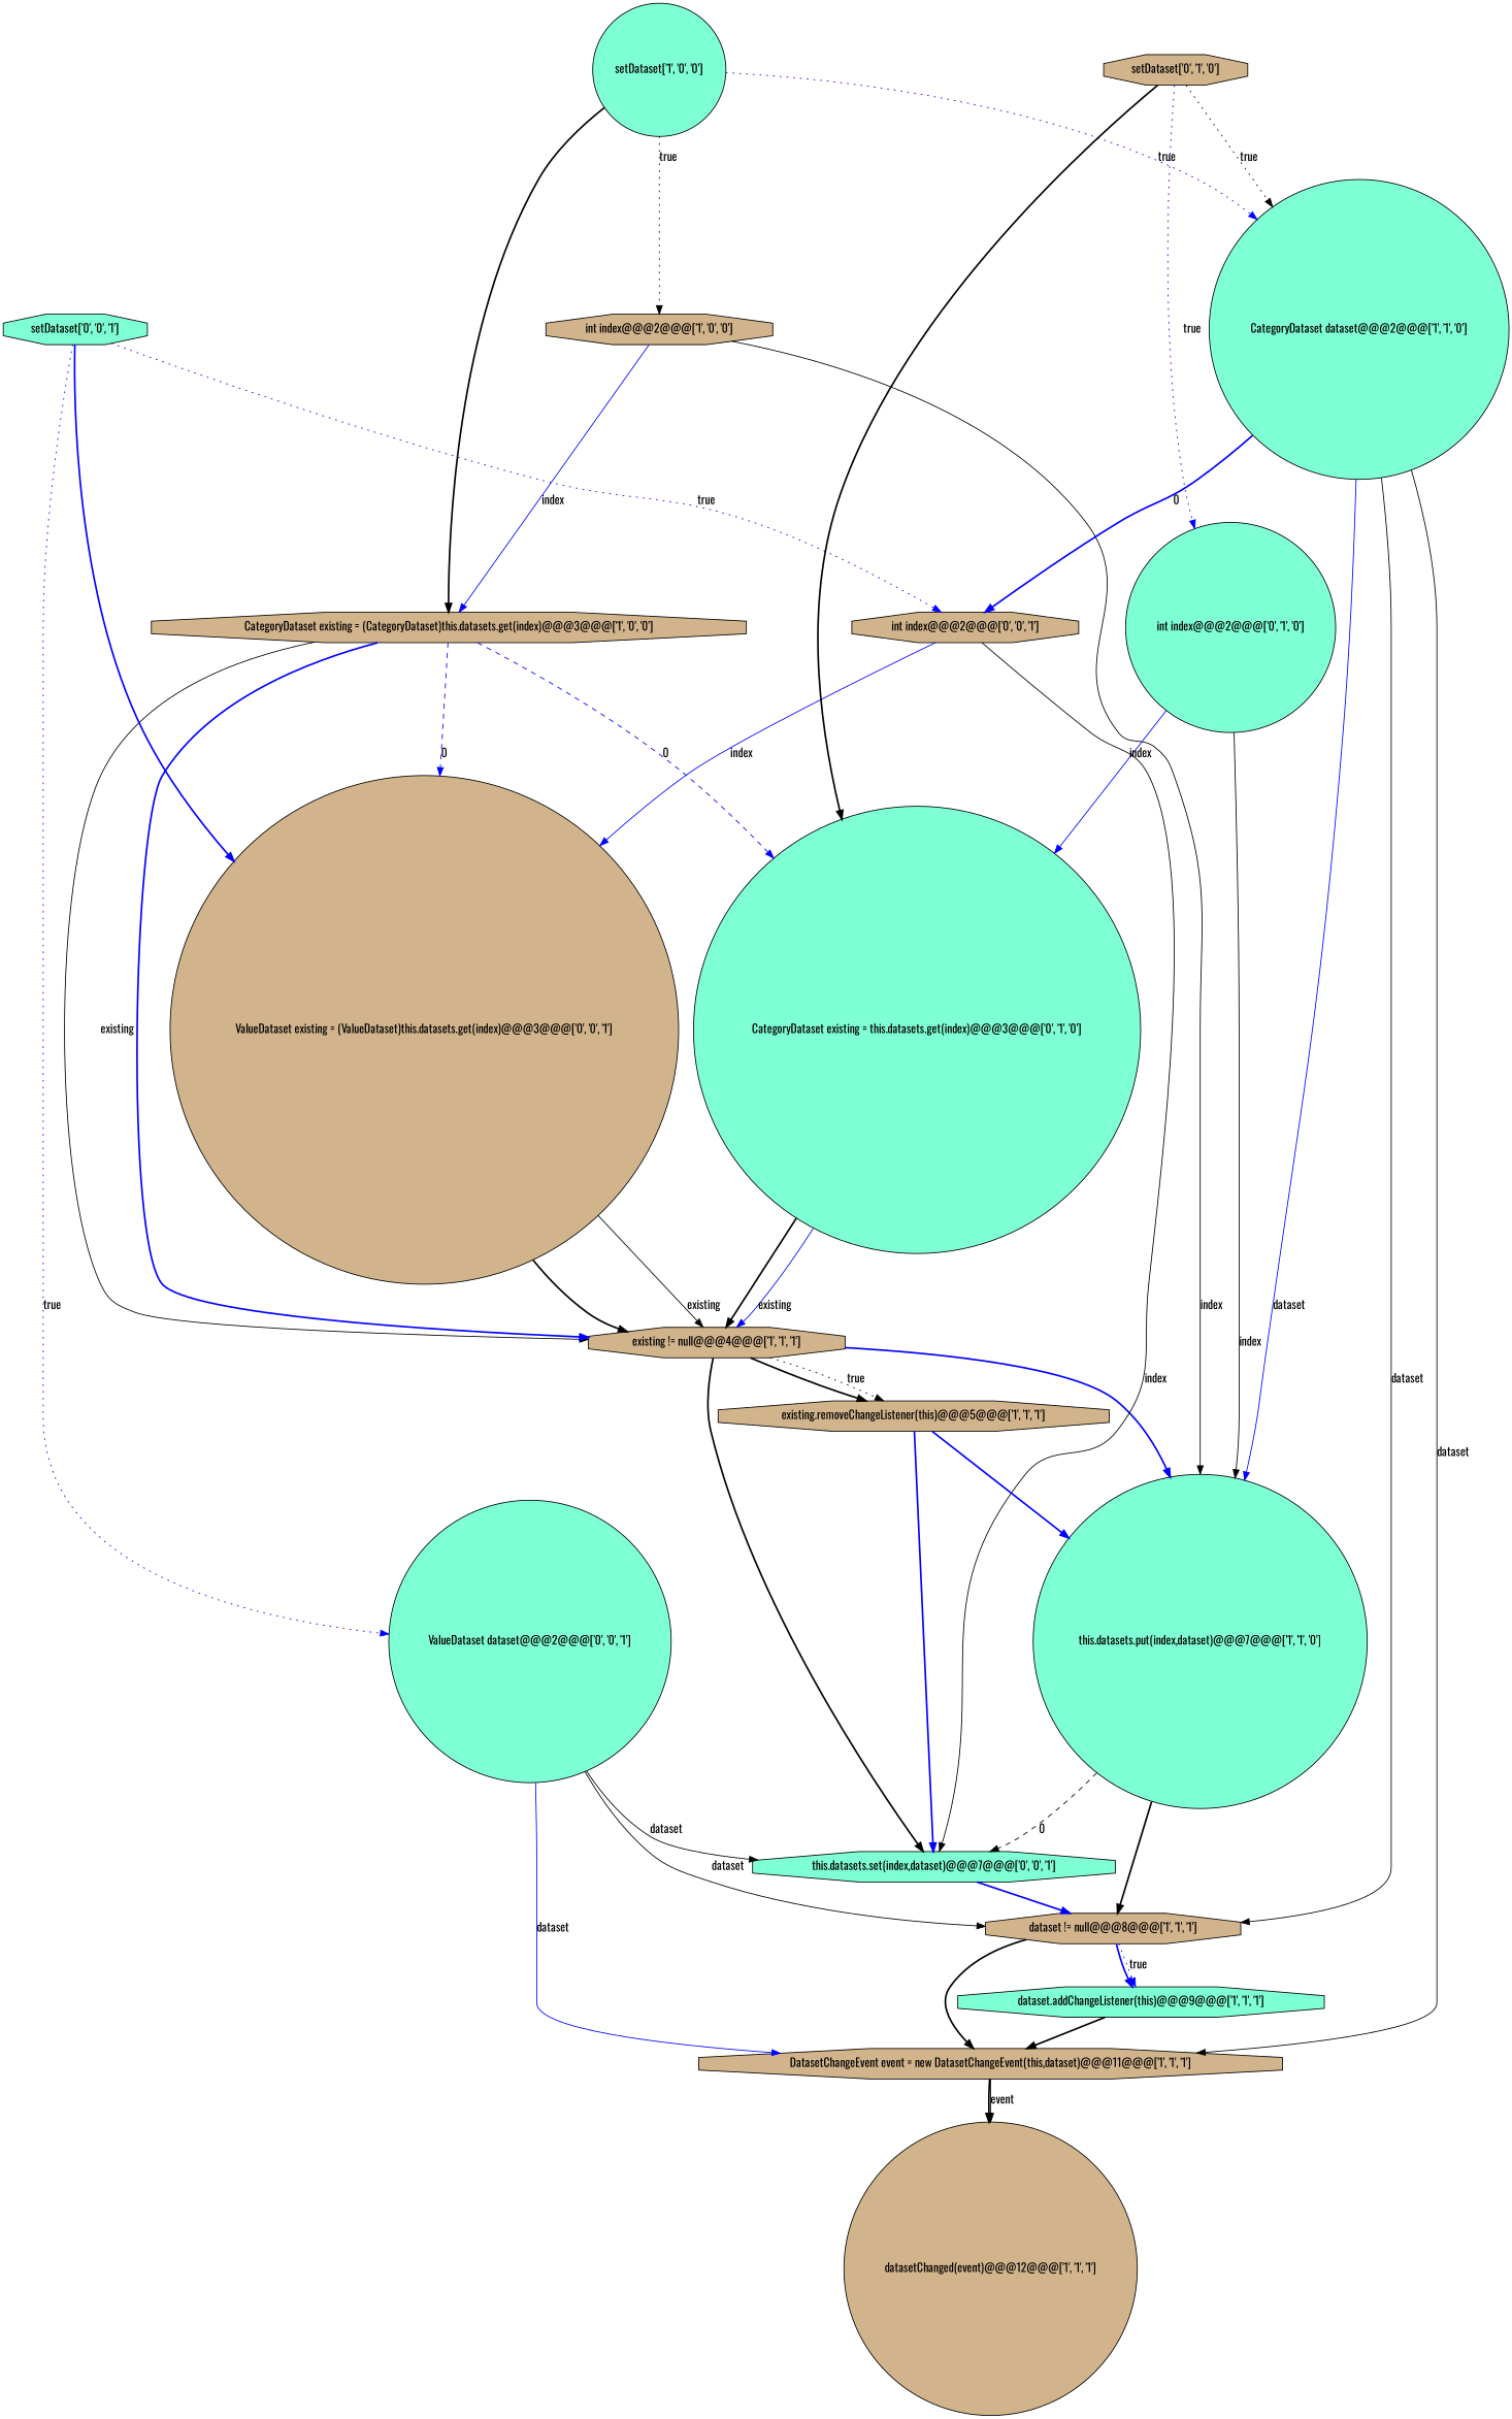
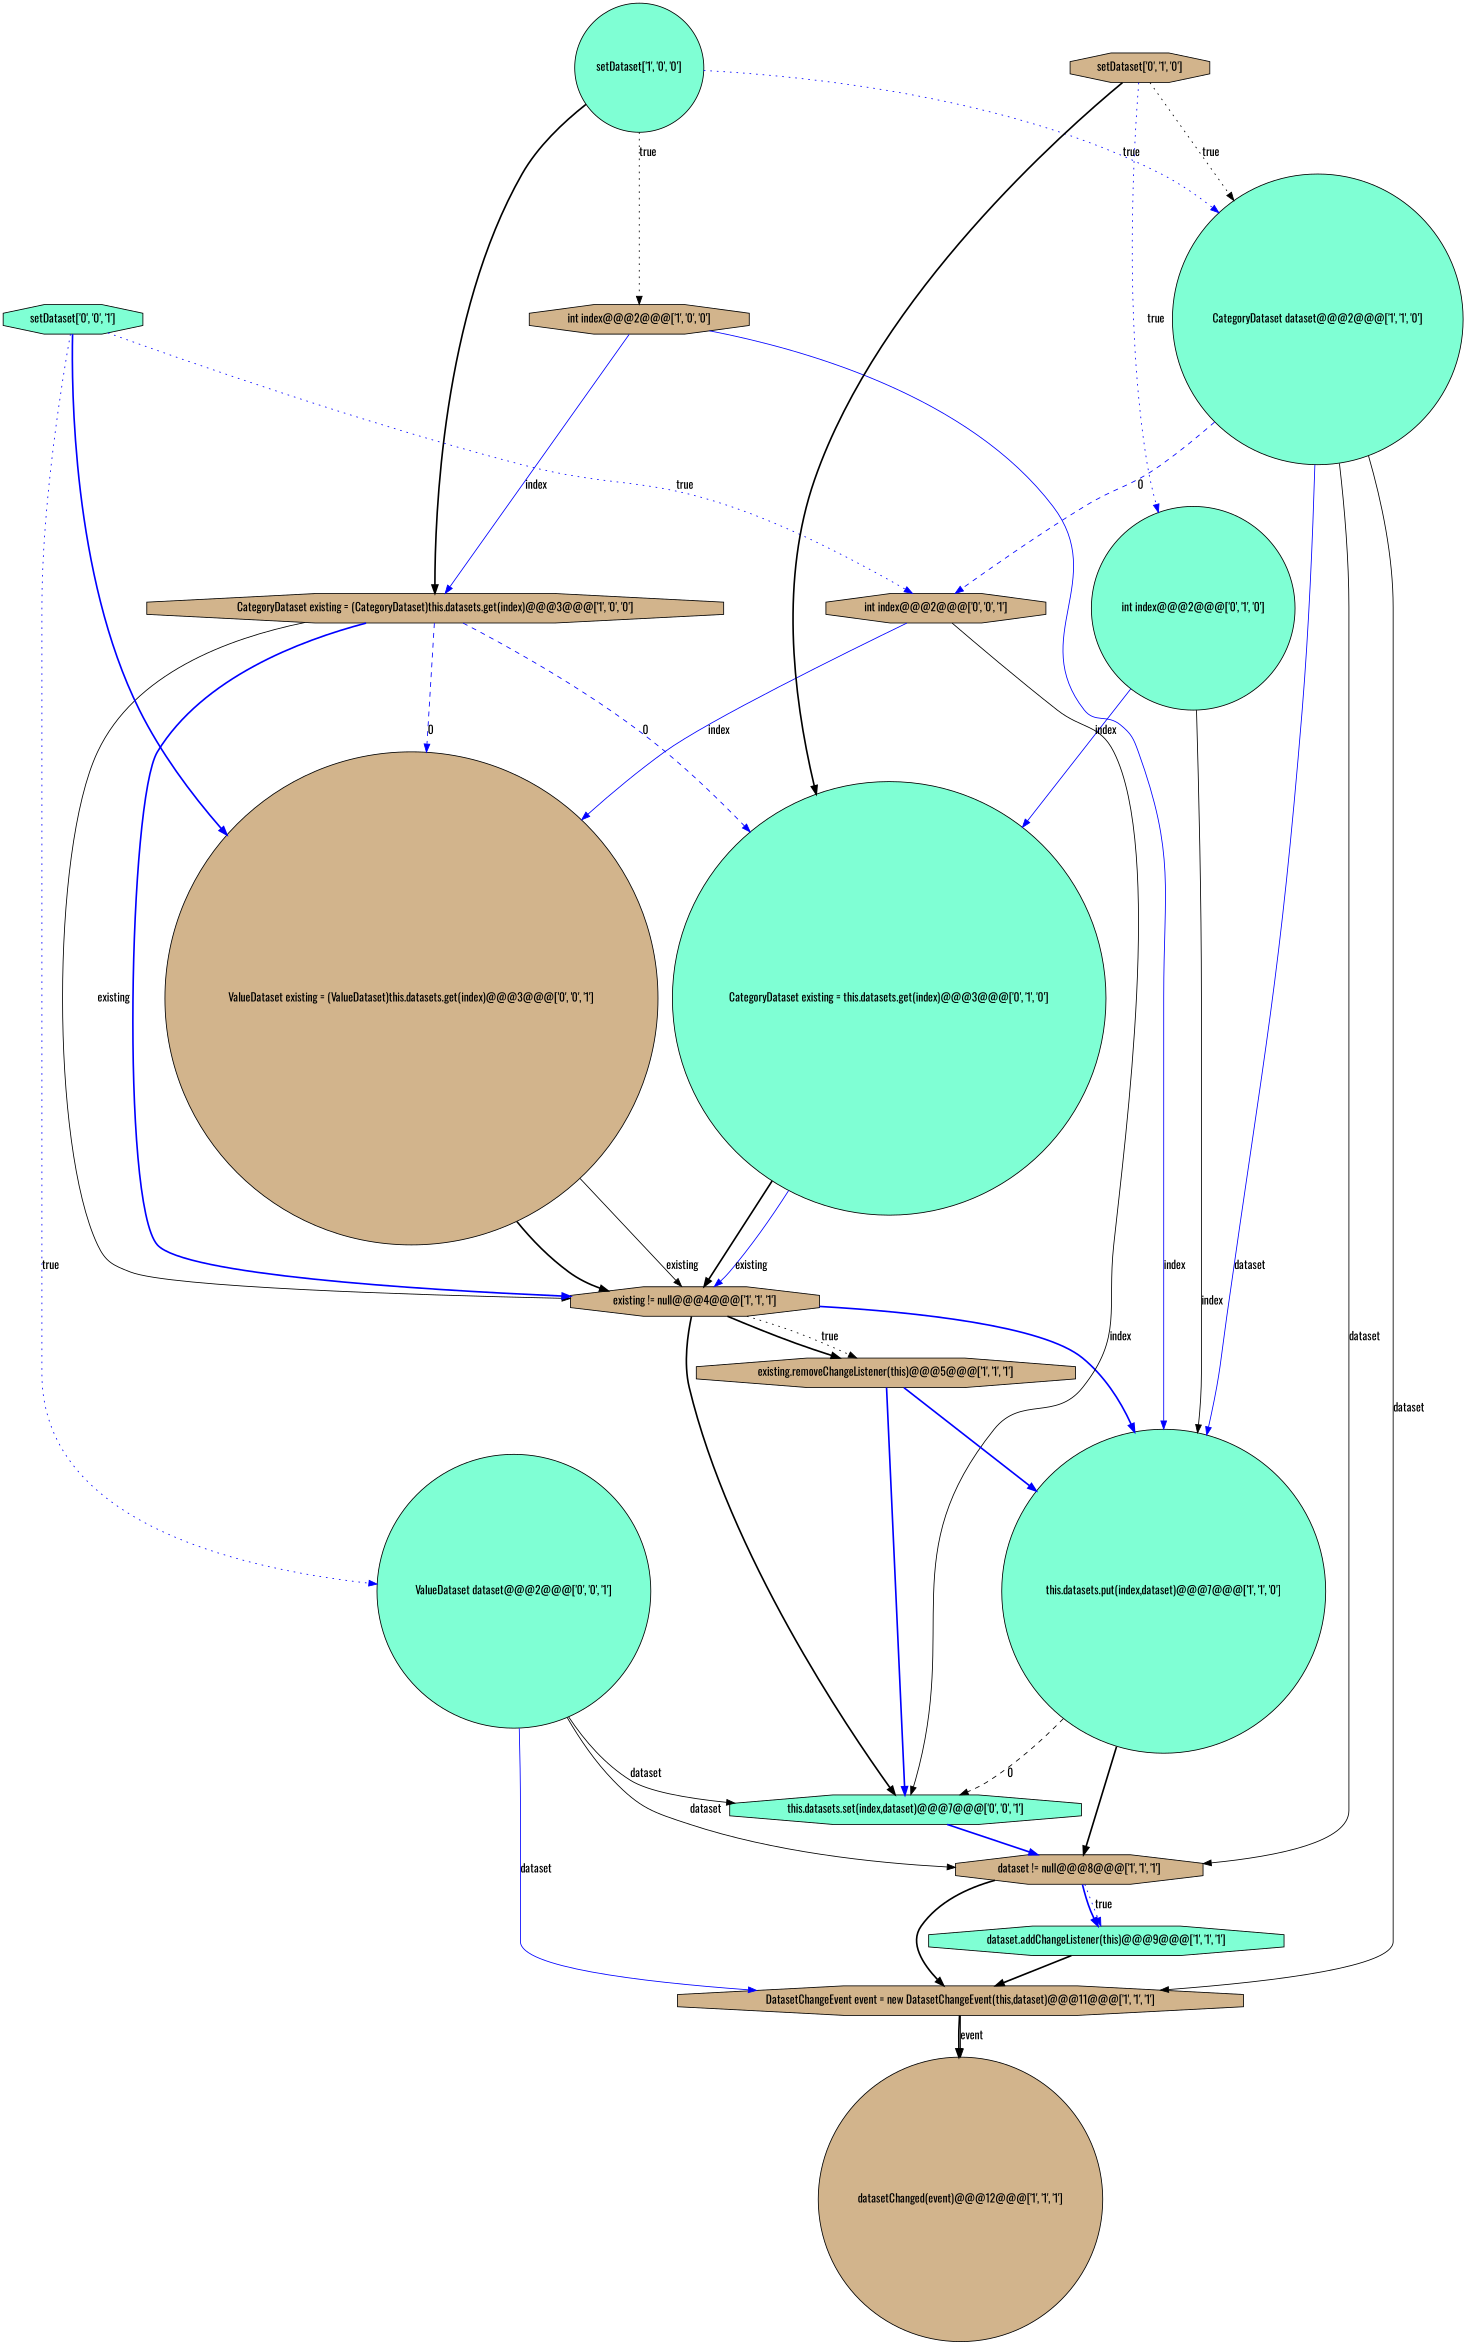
  digraph {
    fontname=Oswald
    node [fillcolor=tan fontname=Oswald shape=octagon style=filled]
    edge [color=black fontname=Oswald style=bold]
    n1 [label="int index@@@2@@@['1', '0', '0']"]
    n2 [fillcolor=aquamarine label="this.datasets.put(index,dataset)@@@7@@@['1', '1', '0']" shape=circle]
    n3 [label="CategoryDataset existing = (CategoryDataset)this.datasets.get(index)@@@3@@@['1', '0', '0']"]
    n4 [label="dataset != null@@@8@@@['1', '1', '1']"]
    n5 [fillcolor=aquamarine label="this.datasets.set(index,dataset)@@@7@@@['0', '0', '1']"]
    n6 [fillcolor=aquamarine label="CategoryDataset existing = this.datasets.get(index)@@@3@@@['0', '1', '0']" shape=circle]
    n7 [label="ValueDataset existing = (ValueDataset)this.datasets.get(index)@@@3@@@['0', '0', '1']" shape=circle]
    n8 [label="existing != null@@@4@@@['1', '1', '1']"]
    n9 [fillcolor=aquamarine label="dataset.addChangeListener(this)@@@9@@@['1', '1', '1']"]
    n10 [label="DatasetChangeEvent event = new DatasetChangeEvent(this,dataset)@@@11@@@['1', '1', '1']"]
    n11 [label="datasetChanged(event)@@@12@@@['1', '1', '1']" shape=circle]
    n12 [fillcolor=aquamarine label="int index@@@2@@@['0', '1', '0']" shape=circle]
    n13 [fillcolor=aquamarine label="setDataset['1', '0', '0']" shape=circle]
    n14 [fillcolor=aquamarine label="CategoryDataset dataset@@@2@@@['1', '1', '0']" shape=circle]
    n15 [label="int index@@@2@@@['0', '0', '1']"]
    n16 [fillcolor=aquamarine label="setDataset['0', '0', '1']"]
    n17 [fillcolor=aquamarine label="ValueDataset dataset@@@2@@@['0', '0', '1']" shape=circle]
    n18 [label="existing.removeChangeListener(this)@@@5@@@['1', '1', '1']"]
    n19 [label="setDataset['0', '1', '0']"]
-   n1 -> n2 [label=index style=solid]
+   n1 -> n2 [color=blue label=index style=solid]
    n1 -> n3 [color=blue label=index style=solid]
    n2 -> n4
    n2 -> n5 [label=0 style=dashed]
    n3 -> n6 [color=blue label=0 style=dashed]
    n3 -> n7 [color=blue label=0 style=dashed]
    n3 -> n8 [label=existing style=solid]
    n3 -> n8 [color=blue]
    n4 -> n9 [color=blue]
    n4 -> n9 [color=blue label=true style=dotted]
    n4 -> n10
    n5 -> n4 [color=blue]
    n6 -> n8
    n6 -> n8 [color=blue label=existing style=solid]
    n7 -> n8
    n7 -> n8 [label=existing style=solid]
    n8 -> n2 [color=blue]
    n8 -> n5
    n8 -> n18
    n8 -> n18 [label=true style=dotted]
    n9 -> n10
    n10 -> n11
    n10 -> n11 [label=event style=solid]
    n12 -> n2 [label=index style=solid]
    n12 -> n6 [color=blue label=index style=solid]
    n13 -> n1 [label=true style=dotted]
    n13 -> n3
    n13 -> n14 [color=blue label=true style=dotted]
    n14 -> n2 [color=blue label=dataset style=solid]
    n14 -> n4 [label=dataset style=solid]
    n14 -> n10 [label=dataset style=solid]
-   n14 -> n15 [color=blue label=0]
+   n14 -> n15 [color=blue label=0 style=dashed]
    n15 -> n5 [label=index style=solid]
    n15 -> n7 [color=blue label=index style=solid]
    n16 -> n7 [color=blue]
    n16 -> n15 [color=blue label=true style=dotted]
    n16 -> n17 [color=blue label=true style=dotted]
    n17 -> n4 [label=dataset style=solid]
    n17 -> n5 [label=dataset style=solid]
    n17 -> n10 [color=blue label=dataset style=solid]
    n18 -> n2 [color=blue]
    n18 -> n5 [color=blue]
    n19 -> n6
    n19 -> n12 [color=blue label=true style=dotted]
    n19 -> n14 [label=true style=dotted]
  }
